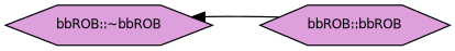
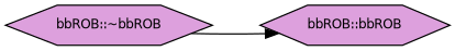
  digraph {
    rankdir=LR
    node [color=black fillcolor=plum fontname=Helvetica fontsize=10 shape=hexagon style=filled]
    n1 [fontcolor=black height=0.2 label="bbROB::~bbROB" width=0.4]
    n2 [height=0.2 label="bbROB::bbROB" width=0.4]
-   n2 -> n1 [color=black fontname=Helvetica fontsize=10 labelfontname=Helvetica labelfontsize=10 style=solid]
+   n1 -> n2 [color=black fontname=Helvetica fontsize=10 labelfontname=Helvetica labelfontsize=10 style=solid]
  }
